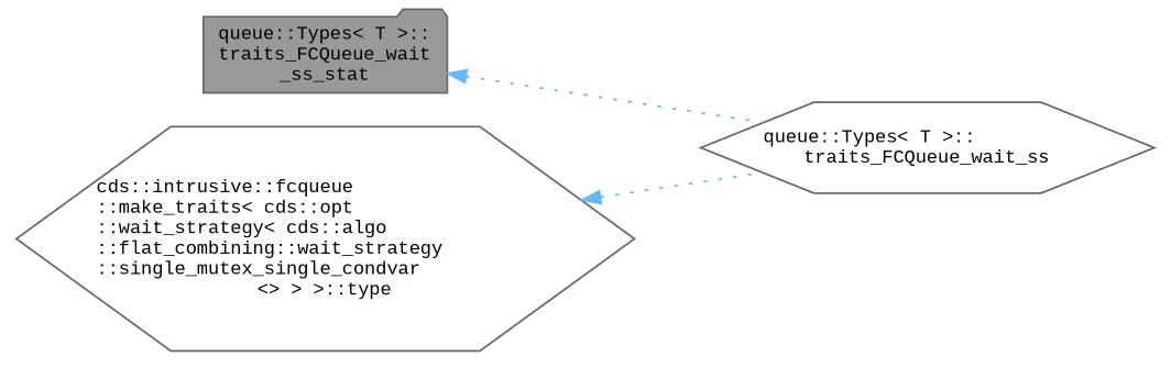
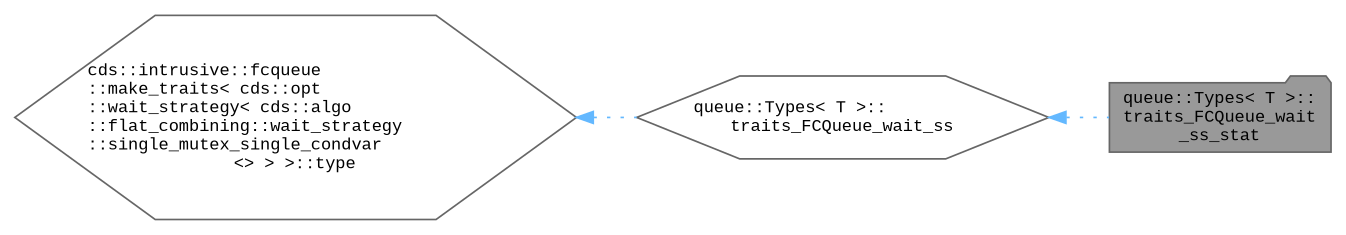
  digraph {
    rankdir=LR
    fontname="Liberation Mono"
    node [color=gray40 fillcolor=white fontname="Liberation Mono" fontsize=10 shape=hexagon style=filled]
    edge [color=steelblue1 dir=back fontname="Liberation Mono" fontsize=10 labelfontname=Helvetica labelfontsize=10 style=dotted]
    n1 [fillcolor=grey60 fontcolor=black height=0.2 label="queue::Types\< T \>::\ltraits_FCQueue_wait\l_ss_stat" shape=folder width=0.4]
    n2 [height=0.2 label="queue::Types\< T \>::\ltraits_FCQueue_wait_ss" width=0.4]
    n3 [height=0.2 label="cds::intrusive::fcqueue\l::make_traits\< cds::opt\l::wait_strategy\< cds::algo\l::flat_combining::wait_strategy\l::single_mutex_single_condvar\l\<\> \> \>::type" width=0.4]
-   n1 -> n2
+   n2 -> n1
    n3 -> n2
  }
